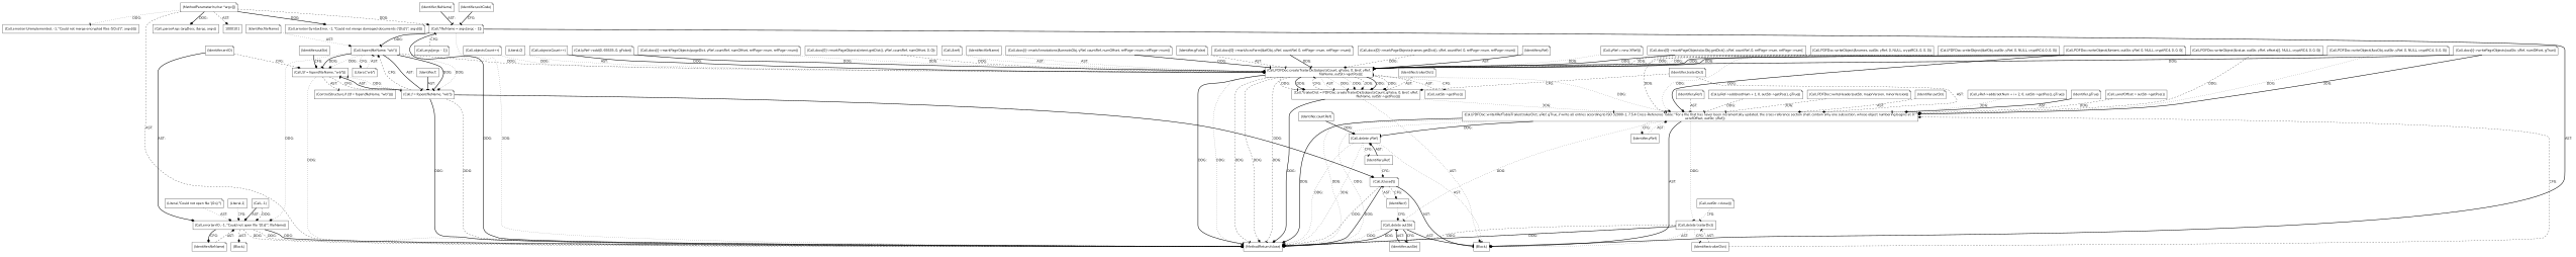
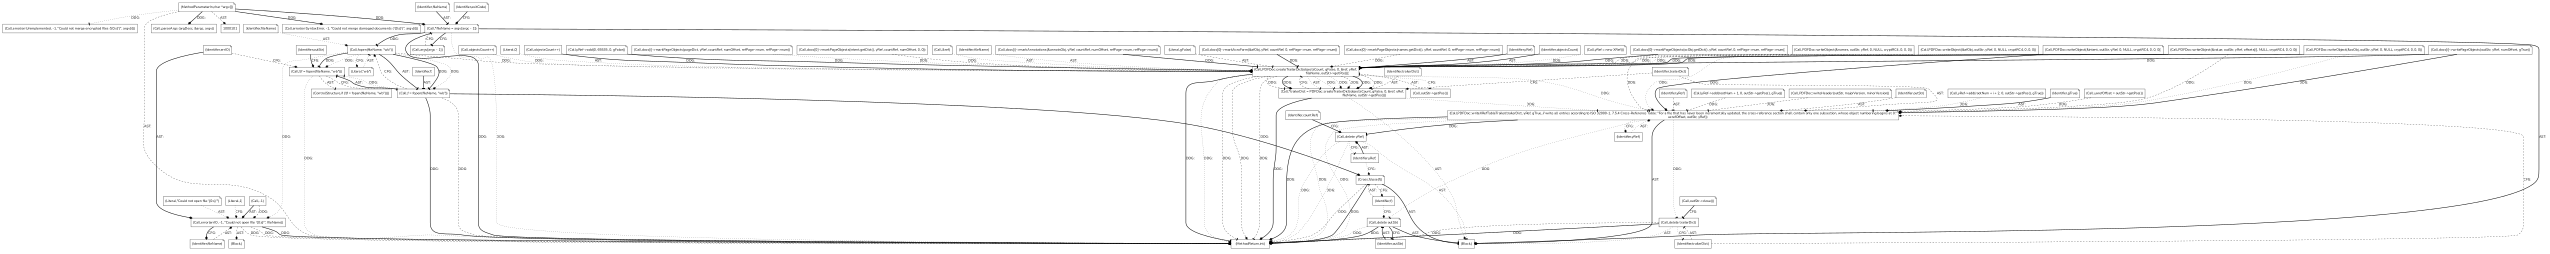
  digraph {
    fontname=Nunito
    node [fontname=Nunito shape=note]
    edge [arrowhead=tee fontname=Nunito style=bold]
    n1 [label="(Call,fopen(fileName, \"wb\"))" shape=box]
    n2 [label="(Call,!(f = fopen(fileName, \"wb\")))" shape=box]
    n3 [label="(Call,f = fopen(fileName, \"wb\"))"]
    n4 [label="(Call,error(errIO, -1, \"Could not open file '{0:s}'\", fileName))" shape=box]
    n5 [label="(Call,PDFDoc::createTrailerDict(objectsCount, gFalse, 0, &ref, yRef,\n                                                fileName, outStr->getPos()))" shape=box]
    n6 [label="(Literal,\"wb\")"]
-   n7 [label="(MethodReturn,fclose)" shape=box]
+   n7 [label="(MethodReturn,int)" shape=box]
    n8 [label="(ControlStructure,if (!(f = fopen(fileName, \"wb\"))))" shape=box]
-   n9 [label="(Call,fclose(f))"]
+   n9 [label="(Cross,fclose(f))"]
    n10 [label="(Identifier,fileName)"]
    n11 [label="(Block,)"]
    n12 [label="(Call,*trailerDict = PDFDoc::createTrailerDict(objectsCount, gFalse, 0, &ref, yRef,\n                                                fileName, outStr->getPos()))" shape=box]
    n13 [label="(Call,PDFDoc::writeXRefTableTrailer(trailerDict, yRef, gTrue, // write all entries according to ISO 32000-1, 7.5.4 Cross-Reference Table: \"For a file that has never been incrementally updated, the cross-reference section shall contain only one subsection, whose object numbering begins at 0.\"\n                                uxrefOffset, outStr, yRef))"]
    n14 [label="(Call,outStr->getPos())" shape=box]
    n15 [label="(Call,*fileName = argv[argc - 1])"]
    n16 [label="(Block,)" shape=box]
    n17 [label="(Call,argv[argc - 1])"]
    n18 [label="(MethodParameterIn,char *argv[])"]
    n19 [label="(Call,error(errSyntaxError, -1, \"Could not merge damaged documents ('{0:s}')\", argv[i]))"]
    n20 [label="(Call,error(errUnimplemented, -1, \"Could not merge encrypted files ('{0:s}')\", argv[i]))" shape=box]
    n21 [label="(Call,parseArgs (argDesc, &argc, argv))" shape=box]
    1000101 [shape=box]
    n23 [label="(Identifier,f)" shape=box]
    n24 [label="(Call,delete outStr)"]
    n25 [label="(Call,delete trailerDict)" shape=box]
    n26 [label="(Call,delete yRef)" shape=box]
    n27 [label="(Identifier,yRef)" shape=box]
    n28 [label="(Identifier,trailerDict)" shape=box]
    n29 [label="(Identifier,outStr)" shape=box]
    n30 [label="(Identifier,yRef)" shape=box]
    n31 [label="(Identifier,yRef)"]
    n32 [label="(Identifier,fileName)"]
    n33 [label="(Call,docs[0]->markPageObjects(intent.getDict(), yRef, countRef, numOffset, 0, 0))" shape=box]
    n34 [label="(Call,yRef->add(rootNum + 1, 0, outStr->getPos(), gTrue))"]
    n35 [label="(Call,PDFDoc::writeHeader(outStr, majorVersion, minorVersion))"]
    n36 [label="(Identifier,trailerDict)"]
    n37 [label="(Call,docs[0]->markPageObjects(names.getDict(), yRef, countRef, 0, refPage->num, refPage->num))" shape=box]
    n38 [label="(Call,docs[0]->markPageObjects(ocObj.getDict(), yRef, countRef, 0, refPage->num, refPage->num))" shape=box]
    n39 [label="(Identifier,outStr)"]
    n40 [label="(Literal,\"Could not open file '{0:s}'\")"]
    n41 [label="(Literal,1)" shape=box]
    n42 [label="(Call,PDFDoc::writeObject(&names, outStr, yRef, 0, NULL, cryptRC4, 0, 0, 0))" shape=box]
    n43 [label="(Identifier,trailerDict)"]
    n44 [label="(Call,yRef->add(0, 65535, 0, gFalse))"]
    n45 [label="(Identifier,countRef)"]
    n46 [label="(Call,docs[i]->markPageObjects(pageDict, yRef, countRef, numOffset, refPage->num, refPage->num))"]
    n47 [label="(Call,docs[i]->writePageObjects(outStr, yRef, numOffset, gTrue))"]
    n48 [label="(Call,outStr->close())"]
    n49 [label="(Call,&ref)"]
    n50 [label="(Call,yRef->add(rootNum + i + 2, 0, outStr->getPos(), gTrue))" shape=box]
    n51 [label="(Identifier,f)" shape=box]
    n52 [label="(Identifier,fileName)" shape=box]
    n53 [label="(Identifier,gTrue)"]
    n54 [label="(Call,docs[i]->markAnnotations(&annotsObj, yRef, countRef, numOffset, refPage->num, refPage->num))"]
-   n55 [label="(Identifier,gFalse)"]
+   n55 [label="(Literal,gFalse)"]
    n56 [label="(Call,PDFDoc::writeObject(&ocObj, outStr, yRef, 0, NULL, cryptRC4, 0, 0, 0))"]
    n57 [label="(Call,docs[0]->markAcroForm(&afObj, yRef, countRef, 0, refPage->num, refPage->num))"]
    n58 [label="(Call,uxrefOffset = outStr->getPos())" shape=box]
    n59 [label="(Call,PDFDoc::writeObject(&value, outStr, yRef, offsets[i], NULL, cryptRC4, 0, 0, 0))" shape=box]
    n60 [label="(Call,-1)" shape=box]
    n61 [label="(Identifier,errIO)"]
    n62 [label="(Identifier,exitCode)"]
    n63 [label="(Identifier,yRef)"]
+   n64 [label="(Identifier,objectsCount)" shape=box]
    n65 [label="(Call,yRef = new XRef())"]
    n66 [label="(Call,PDFDoc::writeObject(&afObj, outStr, yRef, 0, NULL, cryptRC4, 0, 0, 0))" shape=box]
    n67 [label="(Call,PDFDoc::writeObject(&intent, outStr, yRef, 0, NULL, cryptRC4, 0, 0, 0))"]
    n68 [label="(Identifier,fileName)"]
    n69 [label="(Call,objectsCount++)"]
    n70 [label="(Literal,0)" shape=box]
    n71 [label="(Call,objectsCount++)" shape=box]
    n72 [label="(Identifier,outStr)" shape=box]
    n1 -> n2 [label="DDG: "]
    n1 -> n2 [arrowhead=diamond label="DDG: " style=dotted]
    n1 -> n3 [label="AST: "]
    n1 -> n3 [label="DDG: "]
    n1 -> n3 [arrowhead=diamond label="DDG: " style=dotted]
    n1 -> n4 [arrowhead=diamond label="DDG: " style=dotted]
    n1 -> n5 [label="DDG: " style=dashed]
    n1 -> n6 [arrowhead=diamond label="CFG: " style=dotted]
    n2 -> n3 [label="CFG: " style=dashed]
    n2 -> n7 [label="DDG: " style=dotted]
    n2 -> n8 [label="AST: " style=dashed]
    n3 -> n1 [arrowhead=diamond label="CFG: " style=dashed]
    n3 -> n2 [label="AST: "]
    n3 -> n2 [label="DDG: " style=dotted]
    n3 -> n7 [label="DDG: " style=dashed]
    n3 -> n7 [arrowhead=diamond label="DDG: "]
    n3 -> n9 [arrowhead=diamond label="DDG: "]
    n4 -> n7 [label="DDG: "]
    n4 -> n7 [arrowhead=diamond label="DDG: " style=dashed]
    n4 -> n7 [arrowhead=diamond label="DDG: " style=dashed]
    n4 -> n10 [arrowhead=diamond label="CFG: "]
    n4 -> n11 [arrowhead=diamond label="AST: " style=dashed]
    n5 -> n7 [arrowhead=diamond label="DDG: " style=dashed]
    n5 -> n7 [label="DDG: " style=dashed]
    n5 -> n7 [arrowhead=diamond label="DDG: " style=dotted]
    n5 -> n7 [label="DDG: "]
    n5 -> n7 [label="DDG: " style=dashed]
    n5 -> n12 [label="AST: " style=dotted]
    n5 -> n12 [label="DDG: " style=dotted]
    n5 -> n12 [arrowhead=diamond label="DDG: " style=dotted]
    n5 -> n12 [arrowhead=diamond label="DDG: " style=dashed]
    n5 -> n12 [arrowhead=diamond label="DDG: "]
    n5 -> n12 [arrowhead=diamond label="DDG: " style=dashed]
    n5 -> n12 [label="DDG: " style=dashed]
    n5 -> n12 [arrowhead=diamond label="DDG: "]
    n5 -> n13 [label="DDG: " style=dotted]
    n5 -> n14 [label="CFG: " style=dotted]
    n6 -> n1 [label="AST: " style=dotted]
    n9 -> n7 [arrowhead=diamond label="DDG: "]
    n9 -> n7 [arrowhead=diamond label="DDG: " style=dashed]
    n9 -> n16 [label="AST: "]
    n9 -> n23 [arrowhead=diamond label="CFG: " style=dashed]
    n10 -> n4 [arrowhead=diamond label="AST: " style=dashed]
    n12 -> n5 [label="CFG: " style=dashed]
    n12 -> n7 [arrowhead=diamond label="DDG: "]
    n12 -> n13 [label="DDG: " style=dotted]
    n12 -> n16 [arrowhead=diamond label="AST: " style=dotted]
    n13 -> n7 [arrowhead=diamond label="DDG: " style=dotted]
    n13 -> n7 [label="DDG: " style=dotted]
    n13 -> n7 [arrowhead=diamond label="DDG: "]
    n13 -> n16 [arrowhead=diamond label="AST: "]
    n13 -> n24 [label="DDG: " style=dotted]
    n13 -> n25 [label="DDG: " style=dotted]
    n13 -> n26 [label="DDG: "]
    n13 -> n27 [arrowhead=diamond label="CFG: " style=dotted]
    n14 -> n5 [label="AST: " style=dashed]
    n15 -> n1 [label="DDG: "]
    n15 -> n7 [label="DDG: "]
    n15 -> n7 [label="DDG: " style=dotted]
    n15 -> n16 [label="AST: "]
+   n15 -> n17 [label="CFG: "]
    n17 -> n15 [label="CFG: " style=dashed]
    n18 -> n7 [arrowhead=diamond label="AST: " style=dashed]
-   n18 -> n15 [arrowhead=diamond label="DDG: " style=dashed]
+   n18 -> n15 [arrowhead=diamond label="DDG: "]
    n18 -> n19 [arrowhead=diamond label="DDG: "]
    n18 -> n20 [label="DDG: " style=dotted]
    n18 -> n21 [arrowhead=diamond label="DDG: "]
    n18 -> 1000101 [arrowhead=diamond label="AST: " style=dashed]
    n23 -> n9 [label="AST: " style=dashed]
    n23 -> n24 [arrowhead=diamond label="CFG: " style=dotted]
    n24 -> n7 [arrowhead=diamond label="DDG: " style=dotted]
    n24 -> n7 [arrowhead=diamond label="DDG: "]
    n24 -> n16 [label="AST: "]
    n24 -> n29 [label="CFG: "]
    n25 -> n7 [label="DDG: " style=dashed]
    n25 -> n7 [label="DDG: "]
    n25 -> n16 [arrowhead=diamond label="AST: " style=dotted]
    n25 -> n28 [label="CFG: " style=dotted]
    n26 -> n7 [arrowhead=diamond label="DDG: " style=dotted]
    n26 -> n7 [arrowhead=diamond label="DDG: " style=dotted]
    n26 -> n16 [label="AST: " style=dotted]
    n26 -> n30 [label="CFG: " style=dotted]
    n27 -> n13 [arrowhead=diamond label="AST: " style=dotted]
    n28 -> n13 [arrowhead=diamond label="CFG: " style=dashed]
    n28 -> n25 [label="AST: " style=dashed]
    n29 -> n24 [label="AST: "]
    n30 -> n9 [arrowhead=diamond label="CFG: " style=dotted]
    n30 -> n26 [arrowhead=diamond label="AST: "]
    n31 -> n13 [label="AST: " style=dashed]
    n32 -> n1 [arrowhead=diamond label="AST: " style=dotted]
    n33 -> n5 [label="DDG: " style=dashed]
    n34 -> n13 [label="DDG: " style=dashed]
    n35 -> n13 [label="DDG: " style=dashed]
    n36 -> n12 [label="AST: " style=dashed]
    n37 -> n5 [arrowhead=diamond label="DDG: " style=dashed]
    n38 -> n5 [label="DDG: "]
    n39 -> n13 [arrowhead=diamond label="AST: " style=dashed]
    n40 -> n4 [arrowhead=diamond label="AST: " style=dotted]
    n41 -> n4 [arrowhead=diamond label="CFG: " style=dotted]
    n42 -> n5 [label="DDG: " style=dashed]
    n42 -> n13 [label="DDG: " style=dashed]
    n43 -> n12 [arrowhead=diamond label="CFG: " style=dashed]
    n43 -> n13 [arrowhead=diamond label="AST: " style=dashed]
    n44 -> n5 [label="DDG: "]
-   n45 -> n26 [arrowhead=diamond label="DDG: "]
+   n45 -> n26 [arrowhead=diamond label="CFG: "]
    n46 -> n5 [arrowhead=diamond label="DDG: " style=dotted]
    n47 -> n5 [arrowhead=diamond label="DDG: "]
    n47 -> n13 [arrowhead=diamond label="DDG: "]
-   n48 -> n25 [label="CFG: " style=dotted]
+   n48 -> n25 [label="CFG: "]
    n49 -> n5 [label="AST: " style=dotted]
    n50 -> n13 [label="DDG: " style=dotted]
    n51 -> n3 [label="AST: "]
    n52 -> n5 [label="AST: " style=dotted]
    n53 -> n13 [arrowhead=diamond label="AST: "]
    n54 -> n5 [label="DDG: "]
    n55 -> n5 [label="AST: " style=dashed]
    n56 -> n5 [label="DDG: "]
    n56 -> n13 [label="DDG: " style=dotted]
    n57 -> n5 [label="DDG: "]
    n58 -> n13 [arrowhead=diamond label="DDG: " style=dashed]
    n59 -> n5 [label="DDG: "]
    n59 -> n13 [label="DDG: " style=dashed]
    n60 -> n4 [arrowhead=diamond label="AST: "]
    n60 -> n4 [arrowhead=diamond label="DDG: " style=dashed]
    n61 -> n2 [arrowhead=diamond label="CFG: " style=dashed]
    n61 -> n4 [arrowhead=diamond label="AST: "]
-   n62 -> n15 [label="CFG: "]
+   n62 -> n15 [arrowhead=diamond label="CFG: "]
    n63 -> n5 [label="AST: "]
+   n64 -> n5 [label="AST: "]
    n65 -> n5 [label="DDG: " style=dotted]
    n66 -> n5 [arrowhead=diamond label="DDG: " style=dashed]
    n66 -> n13 [arrowhead=diamond label="DDG: " style=dotted]
    n67 -> n5 [label="DDG: " style=dotted]
    n67 -> n13 [arrowhead=diamond label="DDG: "]
    n68 -> n15 [label="AST: "]
    n69 -> n5 [label="DDG: " style=dotted]
    n70 -> n5 [label="AST: " style=dotted]
    n71 -> n5 [arrowhead=diamond label="DDG: "]
    n72 -> n2 [arrowhead=diamond label="CFG: "]
  }
